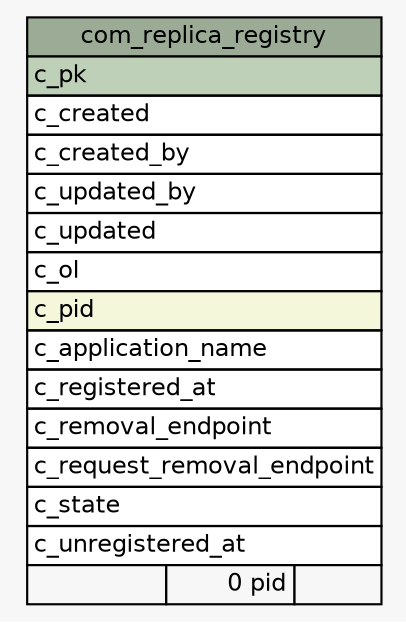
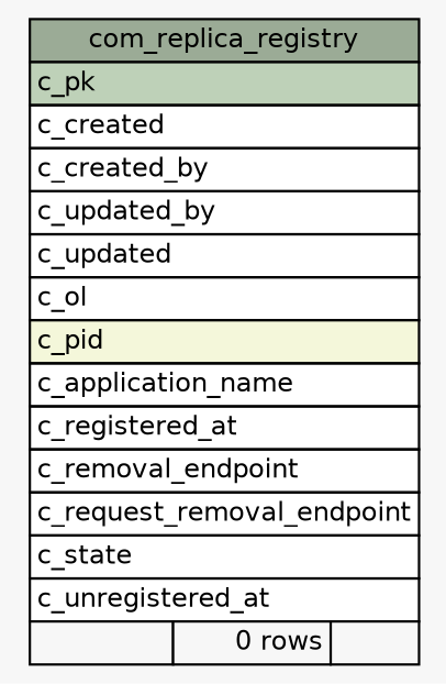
  digraph {
    bgcolor="#f7f7f7"
    fontname=Helvetica
    fontsize=11
    nodesep=0.18
    rankdir=TB
    ranksep=0.46
-   n1 [fontname=Helvetica fontsize=11 label=<     <TABLE BORDER="0" CELLBORDER="1" CELLSPACING="0" BGCOLOR="#ffffff">       <TR><TD COLSPAN="3" BGCOLOR="#9bab96" ALIGN="CENTER">com_replica_registry</TD></TR>       <TR><TD PORT="c_pk" COLSPAN="3" BGCOLOR="#bed1b8" ALIGN="LEFT">c_pk</TD></TR>       <TR><TD PORT="c_created" COLSPAN="3" ALIGN="LEFT">c_created</TD></TR>       <TR><TD PORT="c_created_by" COLSPAN="3" ALIGN="LEFT">c_created_by</TD></TR>       <TR><TD PORT="c_updated_by" COLSPAN="3" ALIGN="LEFT">c_updated_by</TD></TR>       <TR><TD PORT="c_updated" COLSPAN="3" ALIGN="LEFT">c_updated</TD></TR>       <TR><TD PORT="c_ol" COLSPAN="3" ALIGN="LEFT">c_ol</TD></TR>       <TR><TD PORT="c_pid" COLSPAN="3" BGCOLOR="#f4f7da" ALIGN="LEFT">c_pid</TD></TR>       <TR><TD PORT="c_application_name" COLSPAN="3" ALIGN="LEFT">c_application_name</TD></TR>       <TR><TD PORT="c_registered_at" COLSPAN="3" ALIGN="LEFT">c_registered_at</TD></TR>       <TR><TD PORT="c_removal_endpoint" COLSPAN="3" ALIGN="LEFT">c_removal_endpoint</TD></TR>       <TR><TD PORT="c_request_removal_endpoint" COLSPAN="3" ALIGN="LEFT">c_request_removal_endpoint</TD></TR>       <TR><TD PORT="c_state" COLSPAN="3" ALIGN="LEFT">c_state</TD></TR>       <TR><TD PORT="c_unregistered_at" COLSPAN="3" ALIGN="LEFT">c_unregistered_at</TD></TR>       <TR><TD ALIGN="LEFT" BGCOLOR="#f7f7f7">  </TD><TD ALIGN="RIGHT" BGCOLOR="#f7f7f7">0 pid</TD><TD ALIGN="RIGHT" BGCOLOR="#f7f7f7">  </TD></TR>     </TABLE>> shape=plaintext]
+   n1 [fontname=Helvetica fontsize=11 label=<     <TABLE BORDER="0" CELLBORDER="1" CELLSPACING="0" BGCOLOR="#ffffff">       <TR><TD COLSPAN="3" BGCOLOR="#9bab96" ALIGN="CENTER">com_replica_registry</TD></TR>       <TR><TD PORT="c_pk" COLSPAN="3" BGCOLOR="#bed1b8" ALIGN="LEFT">c_pk</TD></TR>       <TR><TD PORT="c_created" COLSPAN="3" ALIGN="LEFT">c_created</TD></TR>       <TR><TD PORT="c_created_by" COLSPAN="3" ALIGN="LEFT">c_created_by</TD></TR>       <TR><TD PORT="c_updated_by" COLSPAN="3" ALIGN="LEFT">c_updated_by</TD></TR>       <TR><TD PORT="c_updated" COLSPAN="3" ALIGN="LEFT">c_updated</TD></TR>       <TR><TD PORT="c_ol" COLSPAN="3" ALIGN="LEFT">c_ol</TD></TR>       <TR><TD PORT="c_pid" COLSPAN="3" BGCOLOR="#f4f7da" ALIGN="LEFT">c_pid</TD></TR>       <TR><TD PORT="c_application_name" COLSPAN="3" ALIGN="LEFT">c_application_name</TD></TR>       <TR><TD PORT="c_registered_at" COLSPAN="3" ALIGN="LEFT">c_registered_at</TD></TR>       <TR><TD PORT="c_removal_endpoint" COLSPAN="3" ALIGN="LEFT">c_removal_endpoint</TD></TR>       <TR><TD PORT="c_request_removal_endpoint" COLSPAN="3" ALIGN="LEFT">c_request_removal_endpoint</TD></TR>       <TR><TD PORT="c_state" COLSPAN="3" ALIGN="LEFT">c_state</TD></TR>       <TR><TD PORT="c_unregistered_at" COLSPAN="3" ALIGN="LEFT">c_unregistered_at</TD></TR>       <TR><TD ALIGN="LEFT" BGCOLOR="#f7f7f7">  </TD><TD ALIGN="RIGHT" BGCOLOR="#f7f7f7">0 rows</TD><TD ALIGN="RIGHT" BGCOLOR="#f7f7f7">  </TD></TR>     </TABLE>> shape=plaintext]
  }
